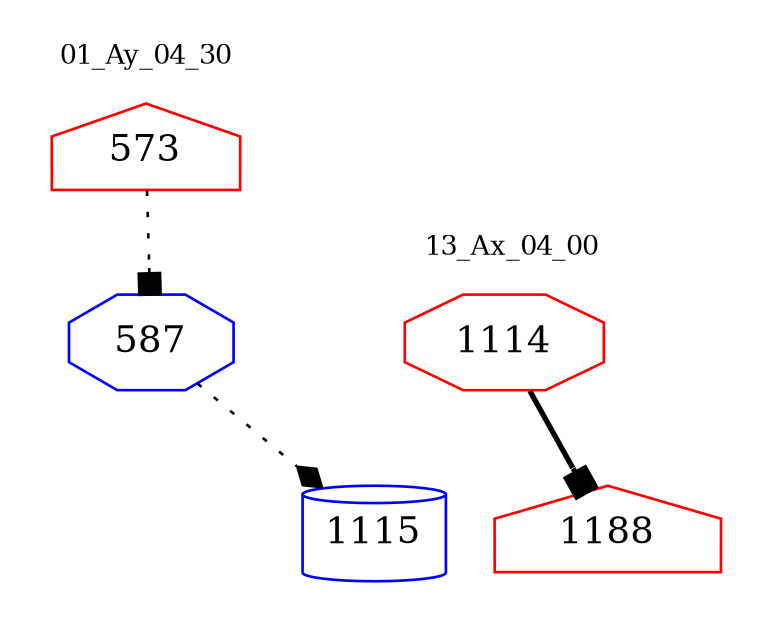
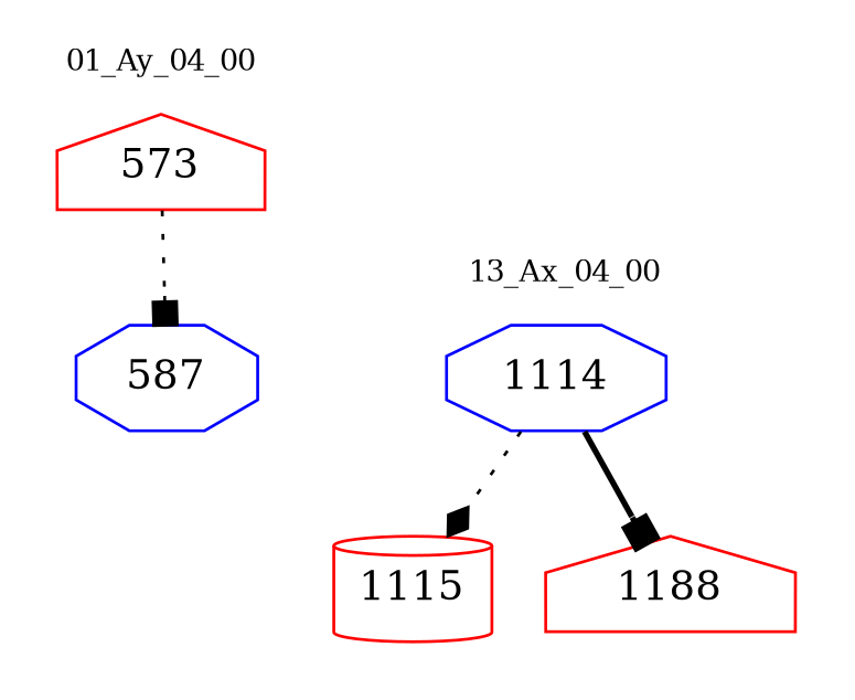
  digraph {
    node [color=red shape=house]
    edge [arrowhead=box color=black style=dotted]
    n1 [label=573]
    n2 [color=blue label=587 shape=octagon]
-   n3 [label=1114 shape=octagon]
-   n4 [color=blue label=1115 shape=cylinder]
+   n3 [color=blue label=1114 shape=octagon]
+   n4 [label=1115 shape=cylinder]
    n5 [label=1188]
    subgraph cluster_1 {
      color=white
      fontsize=10
-     label="01_Ay_04_30"
+     label="01_Ay_04_00"
      n1
      n2
    }
    subgraph cluster_2 {
      color=white
      fontsize=10
      label="13_Ax_04_00"
      n3
      n4
      n5
    }
    n1 -> n2
-   n2 -> n4 [arrowhead=diamond]
+   n3 -> n4 [arrowhead=diamond]
    n3 -> n5 [style=bold]
  }
